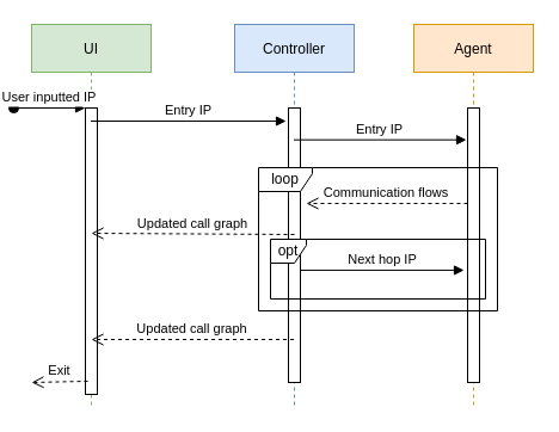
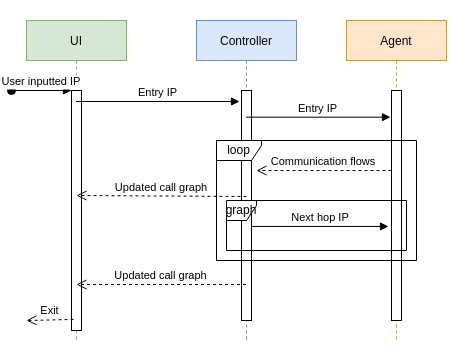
  <mxCell id="0" />
  <mxCell id="1" parent="0" />
  <mxCell id="2" value="UI" style="shape=umlLifeline;perimeter=lifelinePerimeter;container=1;collapsible=0;recursiveResize=0;rounded=0;shadow=0;strokeWidth=1;fillColor=#d5e8d4;strokeColor=#82b366;" parent="1" vertex="1"><mxGeometry x="20" y="20" width="100" height="320" as="geometry" /></mxCell>
  <mxCell id="3" value="" style="points=[];perimeter=orthogonalPerimeter;rounded=0;shadow=0;strokeWidth=1;" parent="2" vertex="1"><mxGeometry x="45" y="70" width="10" height="240" as="geometry" /></mxCell>
  <mxCell id="4" value="User inputted IP" style="verticalAlign=bottom;startArrow=oval;endArrow=block;startSize=8;shadow=0;strokeWidth=1;" parent="2" target="3" edge="1"><mxGeometry relative="1" as="geometry"><mxPoint x="-15" y="70" as="sourcePoint" /></mxGeometry></mxCell>
  <mxCell id="5" value="Controller" style="shape=umlLifeline;perimeter=lifelinePerimeter;container=1;collapsible=0;recursiveResize=0;rounded=0;shadow=0;strokeWidth=1;fillColor=#dae8fc;strokeColor=#6c8ebf;" parent="1" vertex="1"><mxGeometry x="190" y="20" width="100" height="320" as="geometry" /></mxCell>
  <mxCell id="6" value="" style="points=[];perimeter=orthogonalPerimeter;rounded=0;shadow=0;strokeWidth=1;" parent="5" vertex="1"><mxGeometry x="45" y="70" width="10" height="230" as="geometry" /></mxCell>
  <mxCell id="7" value="Entry IP" style="verticalAlign=bottom;endArrow=block;shadow=0;strokeWidth=1;" parent="1" source="2" edge="1"><mxGeometry relative="1" as="geometry"><mxPoint x="165" y="100" as="sourcePoint" /><mxPoint x="233" y="101" as="targetPoint" /></mxGeometry></mxCell>
  <mxCell id="8" value="Agent" style="shape=umlLifeline;perimeter=lifelinePerimeter;container=1;collapsible=0;recursiveResize=0;rounded=0;shadow=0;strokeWidth=1;fillColor=#ffe6cc;strokeColor=#d79b00;" vertex="1" parent="1"><mxGeometry x="340" y="20" width="100" height="320" as="geometry" /></mxCell>
  <mxCell id="9" value="" style="points=[];perimeter=orthogonalPerimeter;rounded=0;shadow=0;strokeWidth=1;" vertex="1" parent="8"><mxGeometry x="45" y="70" width="10" height="230" as="geometry" /></mxCell>
  <mxCell id="10" value="Entry IP" style="verticalAlign=bottom;endArrow=block;shadow=0;strokeWidth=1;entryX=-0.1;entryY=0.116;entryDx=0;entryDy=0;entryPerimeter=0;" edge="1" parent="1" source="5" target="9"><mxGeometry relative="1" as="geometry"><mxPoint x="320" y="80" as="sourcePoint" /><mxPoint x="360" y="110" as="targetPoint" /></mxGeometry></mxCell>
  <mxCell id="11" value="Communication flows" style="verticalAlign=bottom;endArrow=open;dashed=1;endSize=8;shadow=0;strokeWidth=1;" edge="1" parent="1" source="9"><mxGeometry relative="1" as="geometry"><mxPoint x="250" y="170" as="targetPoint" /><mxPoint x="380" y="169" as="sourcePoint" /></mxGeometry></mxCell>
  <mxCell id="12" value="Next hop IP" style="verticalAlign=bottom;endArrow=block;shadow=0;strokeWidth=1;entryX=-0.3;entryY=0.591;entryDx=0;entryDy=0;entryPerimeter=0;exitX=1;exitY=0.591;exitDx=0;exitDy=0;exitPerimeter=0;" edge="1" parent="1" source="6" target="9"><mxGeometry relative="1" as="geometry"><mxPoint x="243" y="220" as="sourcePoint" /><mxPoint x="387.5" y="220" as="targetPoint" /></mxGeometry></mxCell>
  <mxCell id="13" value="Updated call graph" style="verticalAlign=bottom;endArrow=open;dashed=1;endSize=8;shadow=0;strokeWidth=1;" edge="1" parent="1" source="5"><mxGeometry relative="1" as="geometry"><mxPoint x="70" y="284" as="targetPoint" /><mxPoint x="230" y="285" as="sourcePoint" /></mxGeometry></mxCell>
  <mxCell id="14" value="Updated call graph" style="verticalAlign=bottom;endArrow=open;dashed=1;endSize=8;shadow=0;strokeWidth=1;" edge="1" parent="1"><mxGeometry relative="1" as="geometry"><mxPoint x="70" y="195" as="targetPoint" /><mxPoint x="240" y="196" as="sourcePoint" /></mxGeometry></mxCell>
  <mxCell id="15" value="loop" style="shape=umlFrame;whiteSpace=wrap;html=1;width=45;height=20;" vertex="1" parent="1"><mxGeometry x="210" y="140" width="200" height="120" as="geometry" /></mxCell>
  <mxCell id="16" value="Exit" style="html=1;verticalAlign=bottom;endArrow=open;dashed=1;endSize=8;exitX=0.2;exitY=0.954;exitDx=0;exitDy=0;exitPerimeter=0;" edge="1" parent="1" source="3"><mxGeometry relative="1" as="geometry"><mxPoint x="320" y="330" as="sourcePoint" /><mxPoint x="20" y="320" as="targetPoint" /></mxGeometry></mxCell>
- <mxCell id="17" value="opt" style="shape=umlFrame;whiteSpace=wrap;html=1;width=30;height=20;" vertex="1" parent="1"><mxGeometry x="220" y="200" width="180" height="50" as="geometry" /></mxCell>
+ <mxCell id="17" value="graph" style="shape=umlFrame;whiteSpace=wrap;html=1;width=30;height=20;" vertex="1" parent="1"><mxGeometry x="220" y="200" width="180" height="50" as="geometry" /></mxCell>
